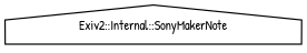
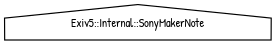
  digraph {
    rankdir=LR
    fontname="Patrick Hand"
-   n1 [color=black fillcolor=white fontname="Patrick Hand" fontsize=10 height=0.2 label="Exiv2::Internal::SonyMakerNote" shape=house style=filled width=0.4]
+   n1 [color=black fillcolor=white fontname="Patrick Hand" fontsize=10 height=0.2 label="Exiv5::Internal::SonyMakerNote" shape=house style=filled width=0.4]
  }
